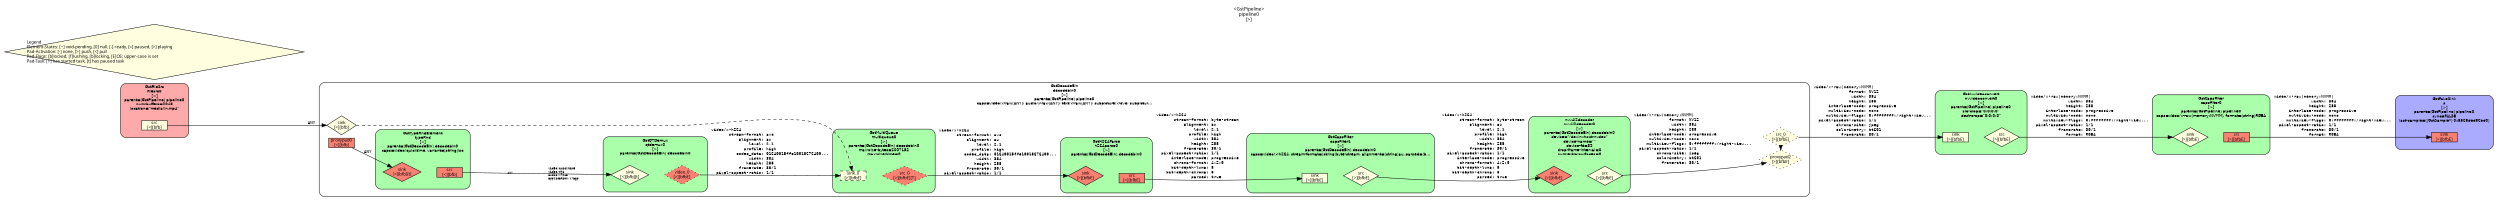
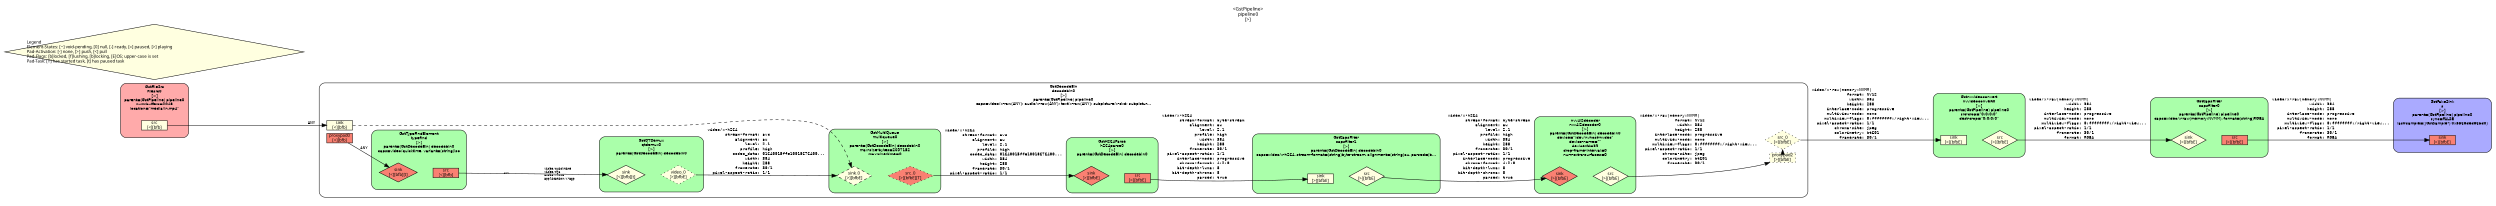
  digraph {
    fontname=sans
    fontsize=10
    label="<GstPipeline>\npipeline0\n[>]"
    labelloc=t
    nodesep=.1
    rankdir=LR
    ranksep=.2
    node [color=black fillcolor=lightyellow fontname=sans fontsize=9 margin="0.0,0.0" shape=diamond style="filled,solid"]
    edge [fontname=monospace fontsize=9 labelfontsize=6]
    n1 [height=0.2 label="sink\n[>][bfbE]"]
    n2 [fillcolor=salmon height=0.2 label="src\n[>][bfbE]" shape=box]
    n3 [fillcolor=salmon height=0.2 label="sink\n[>][bfbE]" shape=box]
    n4 [height=0.2 label="sink\n[>][bfbE]" shape=box]
    n5 [height=0.2 label="src\n[>][bfbE]"]
    n6 [fillcolor=salmon height=0.2 label="proxypad0\n[<][bfb]" shape=box]
-   n7 [height=0.2 label="sink\n[<][bfb]"]
-   n8 [height=0.2 label="proxypad2\n[>][bfbE]" style="filled,dotted"]
+   n7 [height=0.2 label="sink\n[<][bfb]" shape=box]
+   n8 [height=0.2 label="proxypad2\n[>][bfbE]" shape=box style="filled,dotted"]
    n9 [height=0.2 label="src_0\n[>][bfbE]" style="filled,dotted"]
    n10 [fillcolor=salmon height=0.2 label="sink\n[>][bfbE]"]
    n11 [height=0.2 label="src\n[>][bfbE]"]
    n12 [height=0.2 label="sink\n[>][bfbE]" shape=box]
    n13 [height=0.2 label="src\n[>][bfbE]"]
    n14 [fillcolor=salmon height=0.2 label="sink\n[>][bfbE]"]
    n15 [fillcolor=salmon height=0.2 label="src\n[>][bfbE]" shape=box]
-   n16 [height=0.2 label="sink_0\n[>][bfbE]" shape=box style="filled,dashed"]
+   n16 [height=0.2 label="sink_0\n[>][bfbE]" style="filled,dashed"]
    n17 [fillcolor=salmon height=0.2 label="src_0\n[>][bfbE][T]" style="filled,dotted"]
    n18 [height=0.2 label="sink\n[<][bfb][t]"]
-   n19 [fillcolor=salmon height=0.2 label="video_0\n[>][bfbE]" style="filled,dotted"]
+   n19 [height=0.2 label="video_0\n[>][bfbE]" style="filled,dotted"]
    n20 [fillcolor=salmon height=0.2 label="sink\n[<][bfb][t]"]
    n21 [fillcolor=salmon height=0.2 label="src\n[<][bfb]" shape=box]
    n22 [height=0.2 label="src\n[<][bfb]" shape=box]
    n23 [label="Legend\lElement-States: [~] void-pending, [0] null, [-] ready, [=] paused, [>] playing\lPad-Activation: [-] none, [>] push, [<] pull\lPad-Flags: [b]locked, [f]lushing, [b]locking, [E]OS; upper-case is set\lPad-Task: [T] has started task, [t] has paused task\l" margin="0.05,0.05" style=filled color=""]
    subgraph cluster_1 {
      color=black
      fillcolor="#aaffaa"
      fontname="Bitstream Vera Sans"
      fontsize=8
      label="GstCapsFilter\ncapsfilter0\n[>]\nparent=(GstPipeline) pipeline0\ncaps=video/x-raw(memory:NVMM), format=(string)RGBA"
      style="filled,rounded"
      subgraph cluster_2 {
        color=black
        fillcolor="#aaffaa"
        fontname="Bitstream Vera Sans"
        fontsize=8
        label=""
        style=invis
        n1
      }
      subgraph cluster_3 {
        color=black
        fillcolor="#aaffaa"
        fontname="Bitstream Vera Sans"
        fontsize=8
        label=""
        style=invis
        n2
      }
    }
    subgraph cluster_4 {
      color=black
      fillcolor="#aaaaff"
      fontname="Bitstream Vera Sans"
      fontsize=8
      label="GstFakeSink\ns\n[>]\nparent=(GstPipeline) pipeline0\nsync=FALSE\nlast-sample=((GstSample*) 0x5568ded86bd0)"
      style="filled,rounded"
      subgraph cluster_5 {
        color=black
        fillcolor="#aaaaff"
        fontname="Bitstream Vera Sans"
        fontsize=8
        label=""
        style=invis
        n3
      }
    }
    subgraph cluster_6 {
      color=black
      fillcolor="#aaffaa"
      fontname="Bitstream Vera Sans"
      fontsize=8
      label="Gstnvvideoconvert\nnvvideoconvert0\n[>]\nparent=(GstPipeline) pipeline0\nsrc-crop=\"0:0:0:0\"\ndest-crop=\"0:0:0:0\""
      style="filled,rounded"
      subgraph cluster_7 {
        color=black
        fillcolor="#aaffaa"
        fontname="Bitstream Vera Sans"
        fontsize=8
        label=""
        style=invis
        n4
      }
      subgraph cluster_8 {
        color=black
        fillcolor="#aaffaa"
        fontname="Bitstream Vera Sans"
        fontsize=8
        label=""
        style=invis
        n5
      }
    }
    subgraph cluster_9 {
      color=black
      fillcolor="#ffffff"
      fontname="Bitstream Vera Sans"
      fontsize=8
      label="GstDecodeBin\ndecodebin0\n[>]\nparent=(GstPipeline) pipeline0\ncaps=video/x-raw(ANY); audio/x-raw(ANY); text/x-raw(ANY); subpicture/x-dvd; subpictur…"
      style="filled,rounded"
      subgraph cluster_10 {
        color=black
        fillcolor="#ffffff"
        fontname="Bitstream Vera Sans"
        fontsize=8
        label=""
        style=invis
        n6
        n7
      }
      subgraph cluster_11 {
        color=black
        fillcolor="#ffffff"
        fontname="Bitstream Vera Sans"
        fontsize=8
        label=""
        style=invis
        n8
        n9
      }
      subgraph cluster_12 {
        color=black
        fillcolor="#aaffaa"
        fontname="Bitstream Vera Sans"
        fontsize=8
        label="nvv4l2decoder\nnvv4l2decoder0\n[>]\nparent=(GstDecodeBin) decodebin0\ndevice=\"/dev/nvhost-nvdec\"\ndevice-name=\"\"\ndevice-fd=39\ndrop-frame-interval=0\nnum-extra-surfaces=0"
        style="filled,rounded"
        subgraph cluster_13 {
          color=black
          fillcolor="#aaffaa"
          fontname="Bitstream Vera Sans"
          fontsize=8
          label=""
          style=invis
          n10
        }
        subgraph cluster_14 {
          color=black
          fillcolor="#aaffaa"
          fontname="Bitstream Vera Sans"
          fontsize=8
          label=""
          style=invis
          n11
        }
      }
      subgraph cluster_15 {
        color=black
        fillcolor="#aaffaa"
        fontname="Bitstream Vera Sans"
        fontsize=8
        label="GstCapsFilter\ncapsfilter1\n[>]\nparent=(GstDecodeBin) decodebin0\ncaps=video/x-h264, stream-format=(string)byte-stream, alignment=(string)au, parsed=(b…"
        style="filled,rounded"
        subgraph cluster_16 {
          color=black
          fillcolor="#aaffaa"
          fontname="Bitstream Vera Sans"
          fontsize=8
          label=""
          style=invis
          n12
        }
        subgraph cluster_17 {
          color=black
          fillcolor="#aaffaa"
          fontname="Bitstream Vera Sans"
          fontsize=8
          label=""
          style=invis
          n13
        }
      }
      subgraph cluster_18 {
        color=black
        fillcolor="#aaffaa"
        fontname="Bitstream Vera Sans"
        fontsize=8
        label="GstH264Parse\nh264parse0\n[>]\nparent=(GstDecodeBin) decodebin0"
        style="filled,rounded"
        subgraph cluster_19 {
          color=black
          fillcolor="#aaffaa"
          fontname="Bitstream Vera Sans"
          fontsize=8
          label=""
          style=invis
          n14
        }
        subgraph cluster_20 {
          color=black
          fillcolor="#aaffaa"
          fontname="Bitstream Vera Sans"
          fontsize=8
          label=""
          style=invis
          n15
        }
      }
      subgraph cluster_21 {
        color=black
        fillcolor="#aaffaa"
        fontname="Bitstream Vera Sans"
        fontsize=8
        label="GstMultiQueue\nmultiqueue0\n[>]\nparent=(GstDecodeBin) decodebin0\nmax-size-bytes=2097152\nmax-size-time=0"
        style="filled,rounded"
        subgraph cluster_22 {
          color=black
          fillcolor="#aaffaa"
          fontname="Bitstream Vera Sans"
          fontsize=8
          label=""
          style=invis
          n16
        }
        subgraph cluster_23 {
          color=black
          fillcolor="#aaffaa"
          fontname="Bitstream Vera Sans"
          fontsize=8
          label=""
          style=invis
          n17
        }
      }
      subgraph cluster_24 {
        color=black
        fillcolor="#aaffaa"
        fontname="Bitstream Vera Sans"
        fontsize=8
        label="GstQTDemux\nqtdemux0\n[>]\nparent=(GstDecodeBin) decodebin0"
        style="filled,rounded"
        subgraph cluster_25 {
          color=black
          fillcolor="#aaffaa"
          fontname="Bitstream Vera Sans"
          fontsize=8
          label=""
          style=invis
          n18
        }
        subgraph cluster_26 {
          color=black
          fillcolor="#aaffaa"
          fontname="Bitstream Vera Sans"
          fontsize=8
          label=""
          style=invis
          n19
        }
      }
      subgraph cluster_27 {
        color=black
        fillcolor="#aaffaa"
        fontname="Bitstream Vera Sans"
        fontsize=8
        label="GstTypeFindElement\ntypefind\n[>]\nparent=(GstDecodeBin) decodebin0\ncaps=video/quicktime, variant=(string)iso"
        style="filled,rounded"
        subgraph cluster_28 {
          color=black
          fillcolor="#aaffaa"
          fontname="Bitstream Vera Sans"
          fontsize=8
          label=""
          style=invis
          n20
        }
        subgraph cluster_29 {
          color=black
          fillcolor="#aaffaa"
          fontname="Bitstream Vera Sans"
          fontsize=8
          label=""
          style=invis
          n21
        }
      }
    }
    subgraph cluster_30 {
      color=black
      fillcolor="#ffaaaa"
      fontname="Bitstream Vera Sans"
      fontsize=8
      label="GstFileSrc\nfilesrc0\n[>]\nparent=(GstPipeline) pipeline0\nnum-buffers=2048\nlocation=\"media/in.mp4\""
      style="filled,rounded"
      subgraph cluster_31 {
        color=black
        fillcolor="#ffaaaa"
        fontname="Bitstream Vera Sans"
        fontsize=8
        label=""
        style=invis
        n22
      }
    }
    n1 -> n2 [style=invis]
    n2 -> n3 [label="video/x-raw(memory:NVMM)\l               width: 384\l              height: 288\l      interlace-mode: progressive\l      multiview-mode: mono\l     multiview-flags: 0:ffffffff:/right-view...\l  pixel-aspect-ratio: 1/1\l           framerate: 30/1\l              format: RGBA\l"]
    n4 -> n5 [style=invis]
    n5 -> n1 [label="video/x-raw(memory:NVMM)\l               width: 384\l              height: 288\l      interlace-mode: progressive\l      multiview-mode: mono\l     multiview-flags: 0:ffffffff:/right-view...\l  pixel-aspect-ratio: 1/1\l           framerate: 30/1\l              format: RGBA\l"]
    n6 -> n20 [label=ANY]
    n7 -> n9 [style=invis]
    n7 -> n16 [minlen=0 style=dashed]
-   n9 -> n8 [minlen=0 style=dashed]
+   n8 -> n9 [minlen=0 style=dashed]
    n9 -> n4 [label="video/x-raw(memory:NVMM)\l              format: NV12\l               width: 384\l              height: 288\l      interlace-mode: progressive\l      multiview-mode: mono\l     multiview-flags: 0:ffffffff:/right-view...\l  pixel-aspect-ratio: 1/1\l         chroma-site: jpeg\l         colorimetry: bt601\l           framerate: 30/1\l"]
    n10 -> n11 [style=invis]
    n11 -> n8 [label="video/x-raw(memory:NVMM)\l              format: NV12\l               width: 384\l              height: 288\l      interlace-mode: progressive\l      multiview-mode: mono\l     multiview-flags: 0:ffffffff:/right-view...\l  pixel-aspect-ratio: 1/1\l         chroma-site: jpeg\l         colorimetry: bt601\l           framerate: 30/1\l"]
    n12 -> n13 [style=invis]
    n13 -> n10 [label="video/x-h264\l       stream-format: byte-stream\l           alignment: au\l               level: 2.1\l             profile: high\l               width: 384\l              height: 288\l           framerate: 30/1\l  pixel-aspect-ratio: 1/1\l      interlace-mode: progressive\l       chroma-format: 4:2:0\l      bit-depth-luma: 8\l    bit-depth-chroma: 8\l              parsed: true\l"]
    n14 -> n15 [style=invis]
    n15 -> n12 [label="video/x-h264\l       stream-format: byte-stream\l           alignment: au\l               level: 2.1\l             profile: high\l               width: 384\l              height: 288\l           framerate: 30/1\l  pixel-aspect-ratio: 1/1\l      interlace-mode: progressive\l       chroma-format: 4:2:0\l      bit-depth-luma: 8\l    bit-depth-chroma: 8\l              parsed: true\l"]
    n16 -> n17 [style=invis]
    n17 -> n14 [label="video/x-h264\l       stream-format: avc\l           alignment: au\l               level: 2.1\l             profile: high\l          codec_data: 01640015ffe10018676400...\l               width: 384\l              height: 288\l           framerate: 30/1\l  pixel-aspect-ratio: 1/1\l"]
    n18 -> n19 [style=invis]
    n19 -> n16 [label="video/x-h264\l       stream-format: avc\l           alignment: au\l               level: 2.1\l             profile: high\l          codec_data: 01640015ffe10018676400...\l               width: 384\l              height: 288\l           framerate: 30/1\l  pixel-aspect-ratio: 1/1\l"]
    n20 -> n21 [style=invis]
    n21 -> n18 [headlabel="video/quicktime\lvideo/mj2\laudio/x-m4a\lapplication/x-3gp\l" label="                                                  " labelangle=0 labeldistance=10 taillabel=ANY]
    n22 -> n7 [label=ANY]
  }
